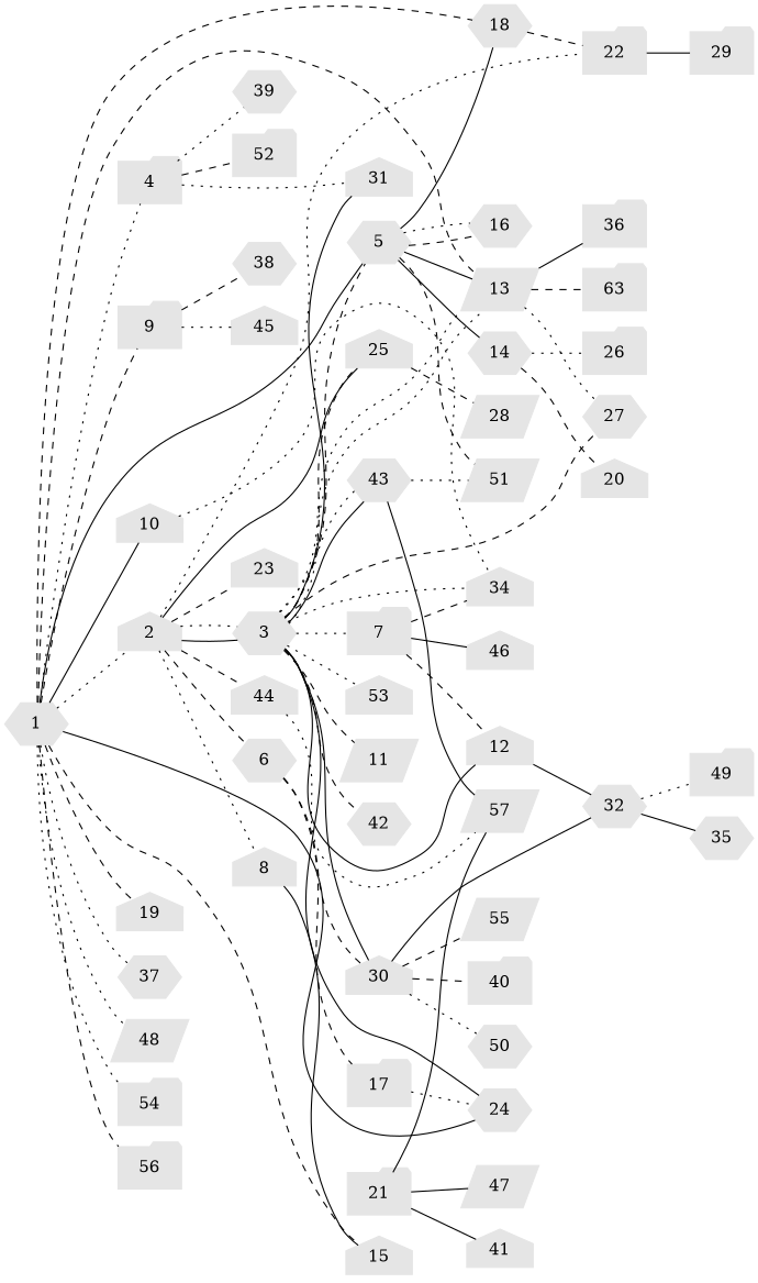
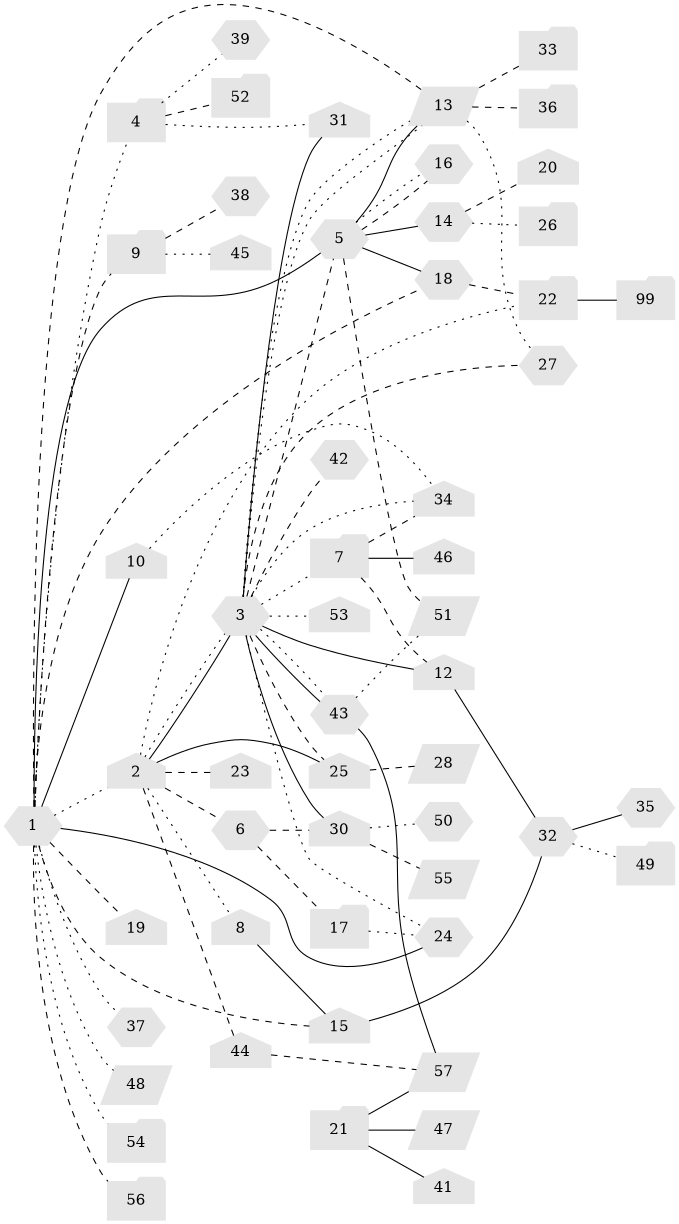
  graph {
    rankdir=LR
    node [color=gray90 shape=house style=filled]
    edge [style=dashed]
    2
    1 [shape=hexagon]
    4 [shape=folder]
    5 [shape=hexagon]
    9 [shape=folder]
    10
    13 [shape=parallelogram]
    15
    18 [shape=hexagon]
    19
    24 [shape=hexagon]
    37 [shape=hexagon]
    48 [shape=parallelogram]
    54 [shape=folder]
    56 [shape=folder]
    3 [shape=hexagon]
    6 [shape=hexagon]
    8
    22 [shape=folder]
    23
    25
    44
    31
    39 [shape=hexagon]
    52 [shape=folder]
    14 [shape=hexagon]
    16 [shape=hexagon]
    51 [shape=parallelogram]
    38 [shape=hexagon]
    45
    34
    27 [shape=hexagon]
-   33 [shape=folder label=63]
+   33 [shape=folder]
    36 [shape=folder]
    32 [shape=hexagon]
    7 [shape=folder]
-   11 [shape=parallelogram]
    12
    30
    42 [shape=hexagon]
    43 [shape=hexagon]
    53
    17 [shape=folder]
-   29 [shape=folder]
+   29 [shape=folder label=99]
    28 [shape=parallelogram]
    57 [shape=parallelogram]
    46
    55 [shape=parallelogram]
-   40 [shape=folder]
    50 [shape=hexagon]
    20
    26 [shape=folder]
    35 [shape=hexagon]
    49 [shape=folder]
    21 [shape=folder]
    41
    47 [shape=parallelogram]
    2 -- 3 [style=solid]
    2 -- 3 [style=dotted]
    2 -- 6
    2 -- 8 [style=dotted]
    2 -- 22 [style=dotted]
    2 -- 23
    2 -- 25 [style=solid]
    2 -- 44
    1 -- 2 [style=dotted]
    1 -- 4 [style=dotted]
    1 -- 5 [style=solid]
    1 -- 9
    1 -- 10 [style=solid]
    1 -- 13
    1 -- 15
    1 -- 18
    1 -- 19
    1 -- 24 [style=solid]
    1 -- 37 [style=dotted]
    1 -- 48 [style=dotted]
    1 -- 54 [style=dotted]
    1 -- 56
    4 -- 31 [style=dotted]
    4 -- 39 [style=dotted]
    4 -- 52
    5 -- 13 [style=solid]
    5 -- 18 [style=solid]
    5 -- 14 [style=solid]
    5 -- 16
    5 -- 16 [style=dotted]
    5 -- 51
    9 -- 38
    9 -- 45 [style=dotted]
    10 -- 34 [style=dotted]
    13 -- 27 [style=dotted]
    13 -- 33
-   13 -- 36 [style=solid]
-   30 -- 32 [style=solid]
+   13 -- 36
+   15 -- 32 [style=solid]
    18 -- 22
    3 -- 5
    3 -- 13 [style=dotted]
    3 -- 13 [style=dotted]
-   3 -- 24 [style=solid]
+   3 -- 24 [style=dotted]
    3 -- 25
    3 -- 31 [style=solid]
    3 -- 34 [style=dotted]
    3 -- 27
    3 -- 7 [style=dotted]
-   3 -- 11
    3 -- 12 [style=solid]
    3 -- 30 [style=solid]
    3 -- 42
    3 -- 43 [style=solid]
    3 -- 43 [style=dotted]
    3 -- 53 [style=dotted]
    6 -- 30
    6 -- 17
    8 -- 15 [style=solid]
    22 -- 29 [style=solid]
    25 -- 28
-   44 -- 57 [style=dotted]
+   44 -- 57
    14 -- 20
    14 -- 26 [style=dotted]
    32 -- 35 [style=solid]
    32 -- 49 [style=dotted]
    7 -- 34
    7 -- 12
    7 -- 46 [style=solid]
    12 -- 32 [style=solid]
    30 -- 55
-   30 -- 40
    30 -- 50 [style=dotted]
    43 -- 51 [style=dotted]
    43 -- 57 [style=solid]
    17 -- 24 [style=dotted]
    21 -- 57 [style=solid]
    21 -- 41 [style=solid]
    21 -- 47 [style=solid]
  }
